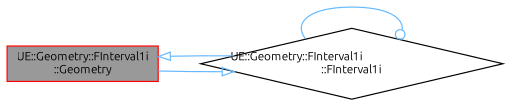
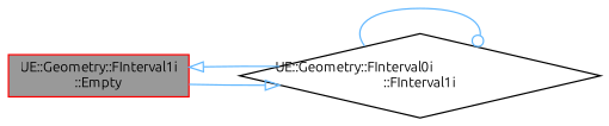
  digraph {
    rankdir=LR
    fontname=Ubuntu
    node [fontname=Ubuntu fontsize=10 style=filled]
    edge [color=steelblue1 fontname=Ubuntu fontsize=10 labelfontname=Helvetica labelfontsize=10 style=solid arrowhead=onormal]
-   n1 [color=red fillcolor=grey60 fontcolor=black height=0.2 label="UE::Geometry::FInterval1i\l::Geometry" shape=box width=0.4]
-   n2 [color=black fillcolor=white height=0.2 label="UE::Geometry::FInterval1i\l::FInterval1i" shape=diamond width=0.4]
+   n1 [color=red fillcolor=grey60 fontcolor=black height=0.2 label="UE::Geometry::FInterval1i\l::Empty" shape=box width=0.4]
+   n2 [color=black fillcolor=white height=0.2 label="UE::Geometry::FInterval0i\l::FInterval1i" shape=diamond width=0.4]
    n1 -> n2
    n2 -> n1
    n2 -> n2 [arrowhead=odot]
  }
